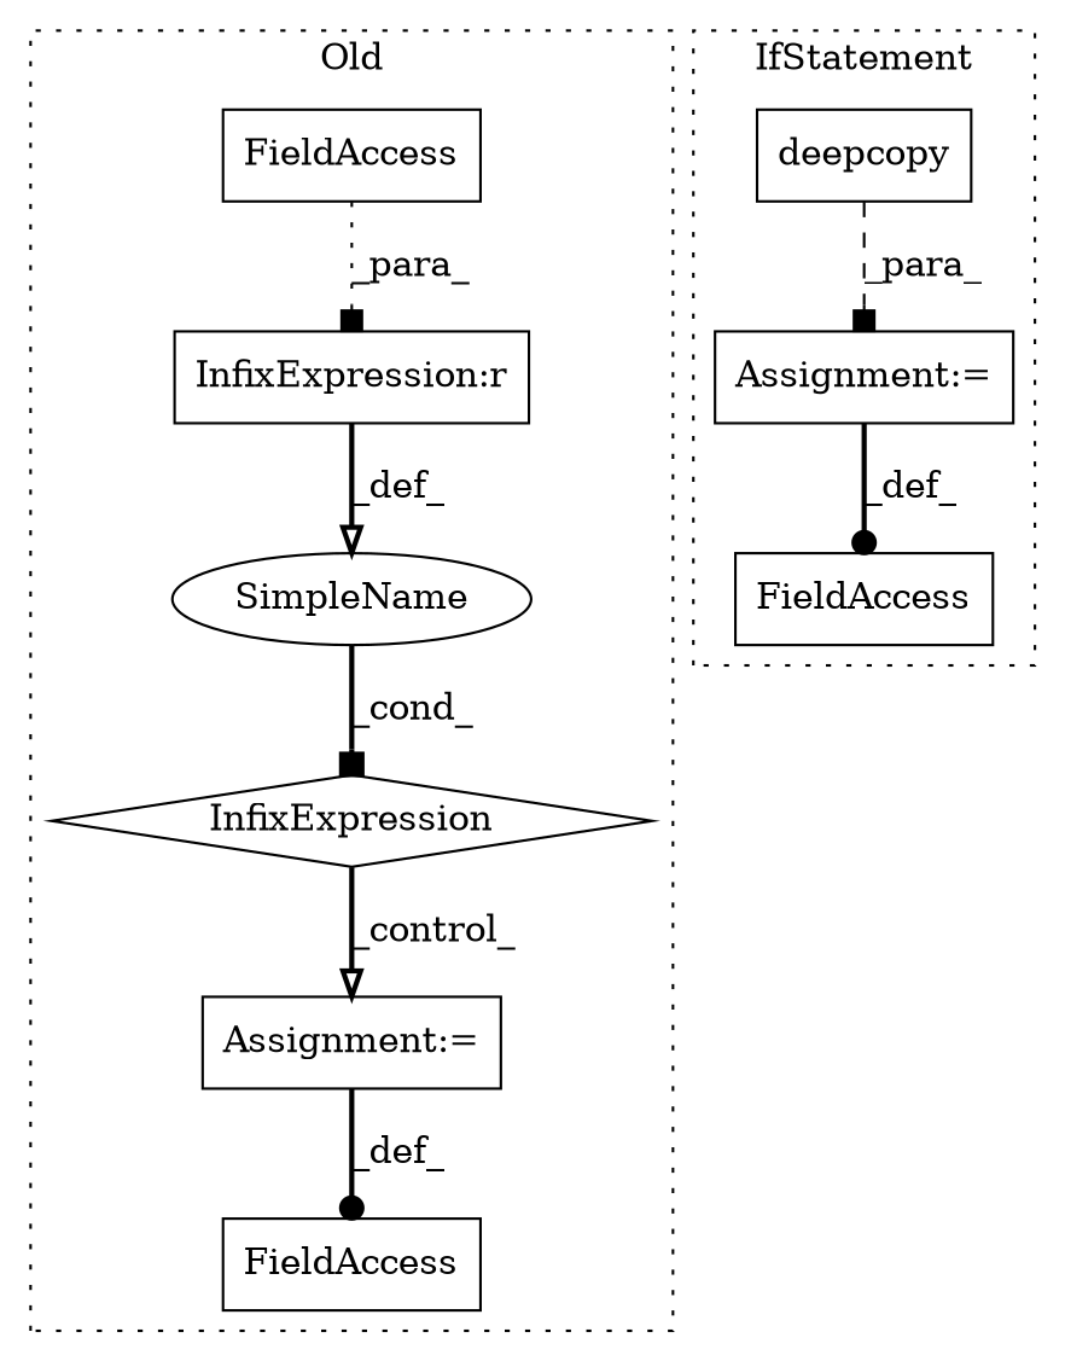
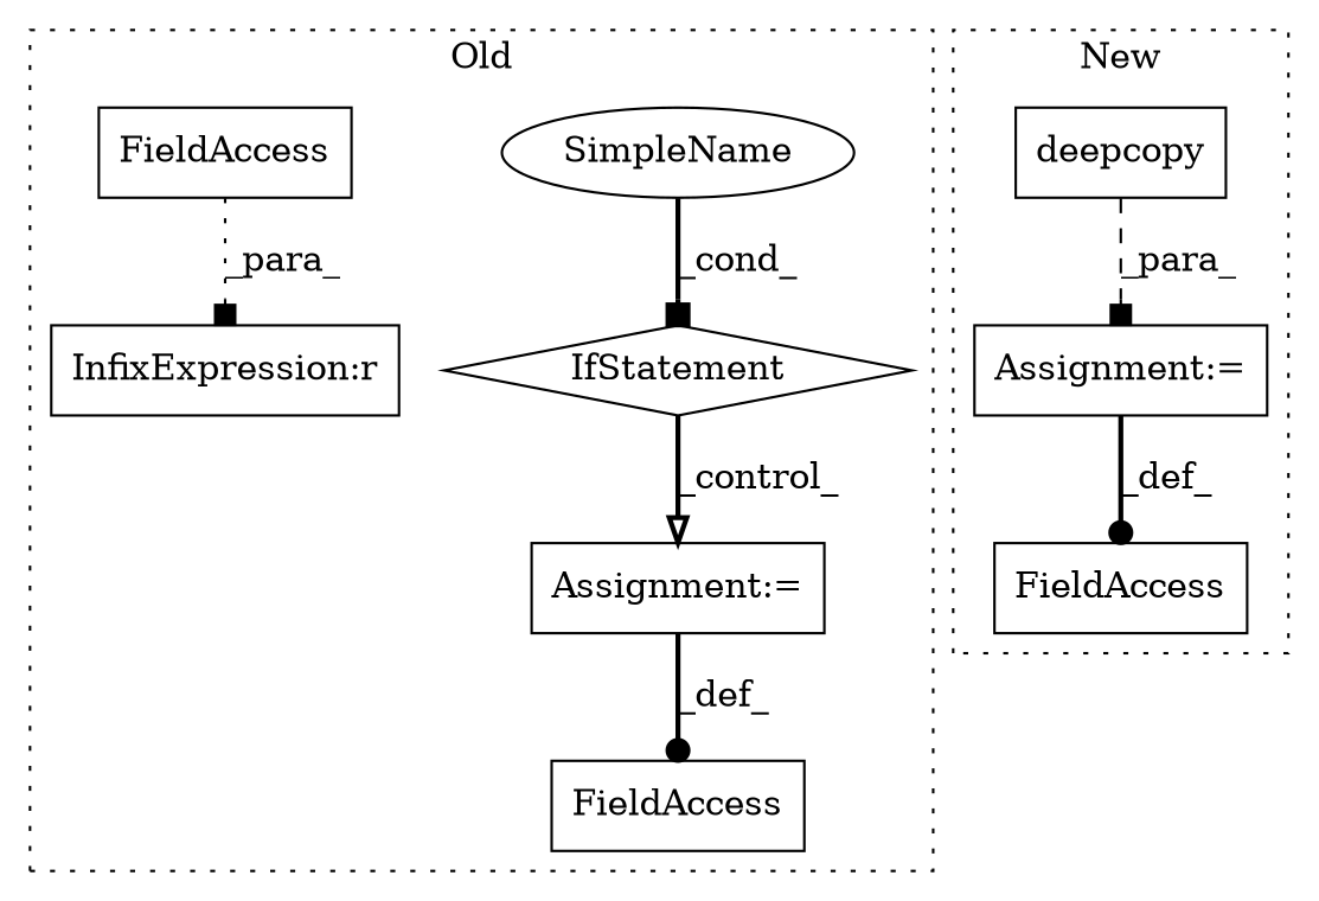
  digraph {
    node [a=22 l=1 shape=box]
    edge [arrowhead=box style=bold]
-   n1 [a=25 l="4,2" label=InfixExpression s="7525,7556" shape=diamond]
+   n1 [a=25 l="4,2" label=IfStatement s="7525,7556" shape=diamond]
    n2 [a=7 label="Assignment:=" s=7578]
    n3 [a=42 label=SimpleName shape=ellipse l=""]
    n4 [a=27 l=4 label="InfixExpression:r" s=7539]
    n5 [l=12 label=FieldAccess s=7566]
    n6 [l=10 label=FieldAccess s=7529]
    n7 [a=32 l="9,1" label=deepcopy s="2495,2510"]
    n8 [a=7 label="Assignment:=" s=2494]
    n9 [l=11 label=FieldAccess s=2559]
    subgraph cluster_1 {
      label=Old
      style=dotted
      n1
      n2
      n3
      n4
      n5
      n6
    }
    subgraph cluster_2 {
-     label=IfStatement
+     label=New
      style=dotted
      n7
      n8
      n9
    }
    n1 -> n2 [arrowhead=onormal label=_control_]
    n2 -> n5 [arrowhead=dot label=_def_]
    n3 -> n1 [label=_cond_]
-   n4 -> n3 [arrowhead=onormal label=_def_]
    n6 -> n4 [label=_para_ style=dotted]
    n7 -> n8 [label=_para_ style=dashed]
    n8 -> n9 [arrowhead=dot label=_def_]
  }
